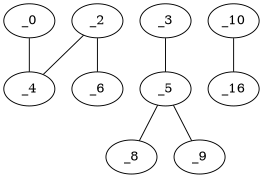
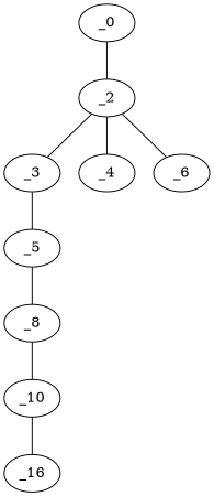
  graph {
    node [charge=0 chem=1 symbol="C  " x=6.3301 y=-1]
    edge [valence=1]
    n1 [chem=7 label=_0 symbol="Cl "]
    _2 [x=5.4641 y=-0.5]
    _3 [x=4.5981]
    _4 [x=5.4641 y=0.5]
    _6 [chem=2 symbol="O  " y=1]
    _5 [x=3.7321 y=-0.5]
    _8 [x=3.7321 y=0.5]
-   _9 [x=2.866]
    _10 [x=2.866 y=1]
    n10 [label=_16 x=2 y=0.5]
-   n1 -- _4
+   n1 -- _2
+   _2 -- _3 [valence=2]
    _2 -- _4
    _2 -- _6 [valence=2]
    _3 -- _5
    _5 -- _8 [valence=2]
-   _5 -- _9
+   _8 -- _10
    _10 -- n10 [valence=2]
  }
